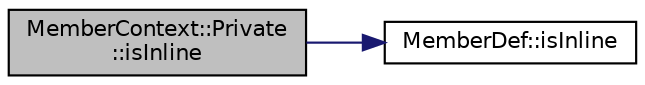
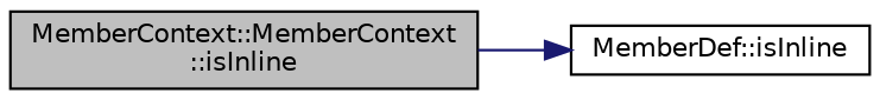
  digraph {
    rankdir=LR
    node [color=black fontname=Helvetica fontsize=10 shape=record style=filled]
-   n1 [fillcolor=grey75 fontcolor=black height=0.2 label="MemberContext::Private\l::isInline" width=0.4]
+   n1 [fillcolor=grey75 fontcolor=black height=0.2 label="MemberContext::MemberContext\l::isInline" width=0.4]
    n2 [fillcolor=white height=0.2 label="MemberDef::isInline" width=0.4]
    n1 -> n2 [color=midnightblue fontname=Helvetica fontsize=10 labelfontname=Helvetica labelfontsize=10 style=solid]
  }
